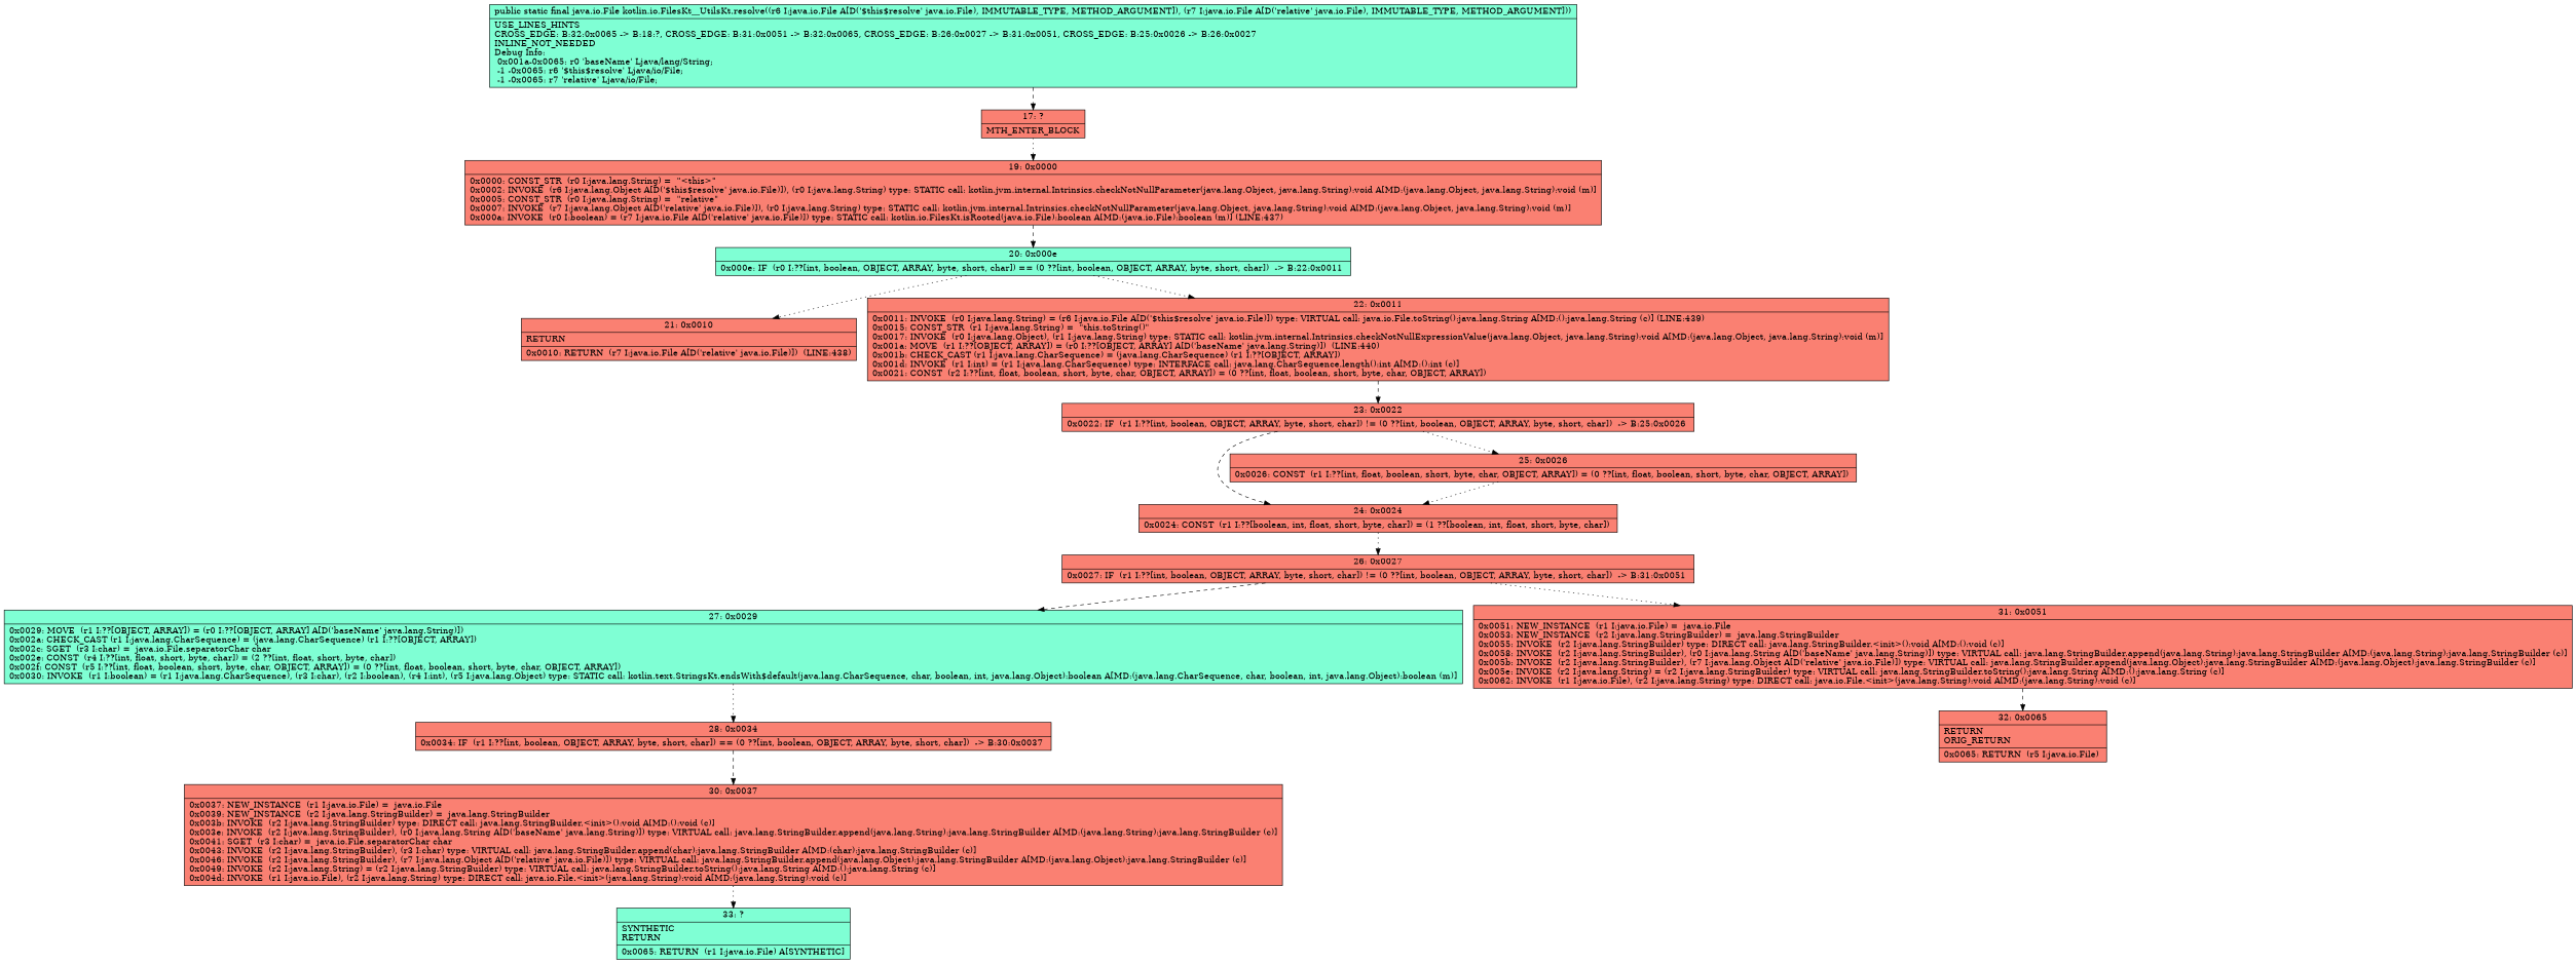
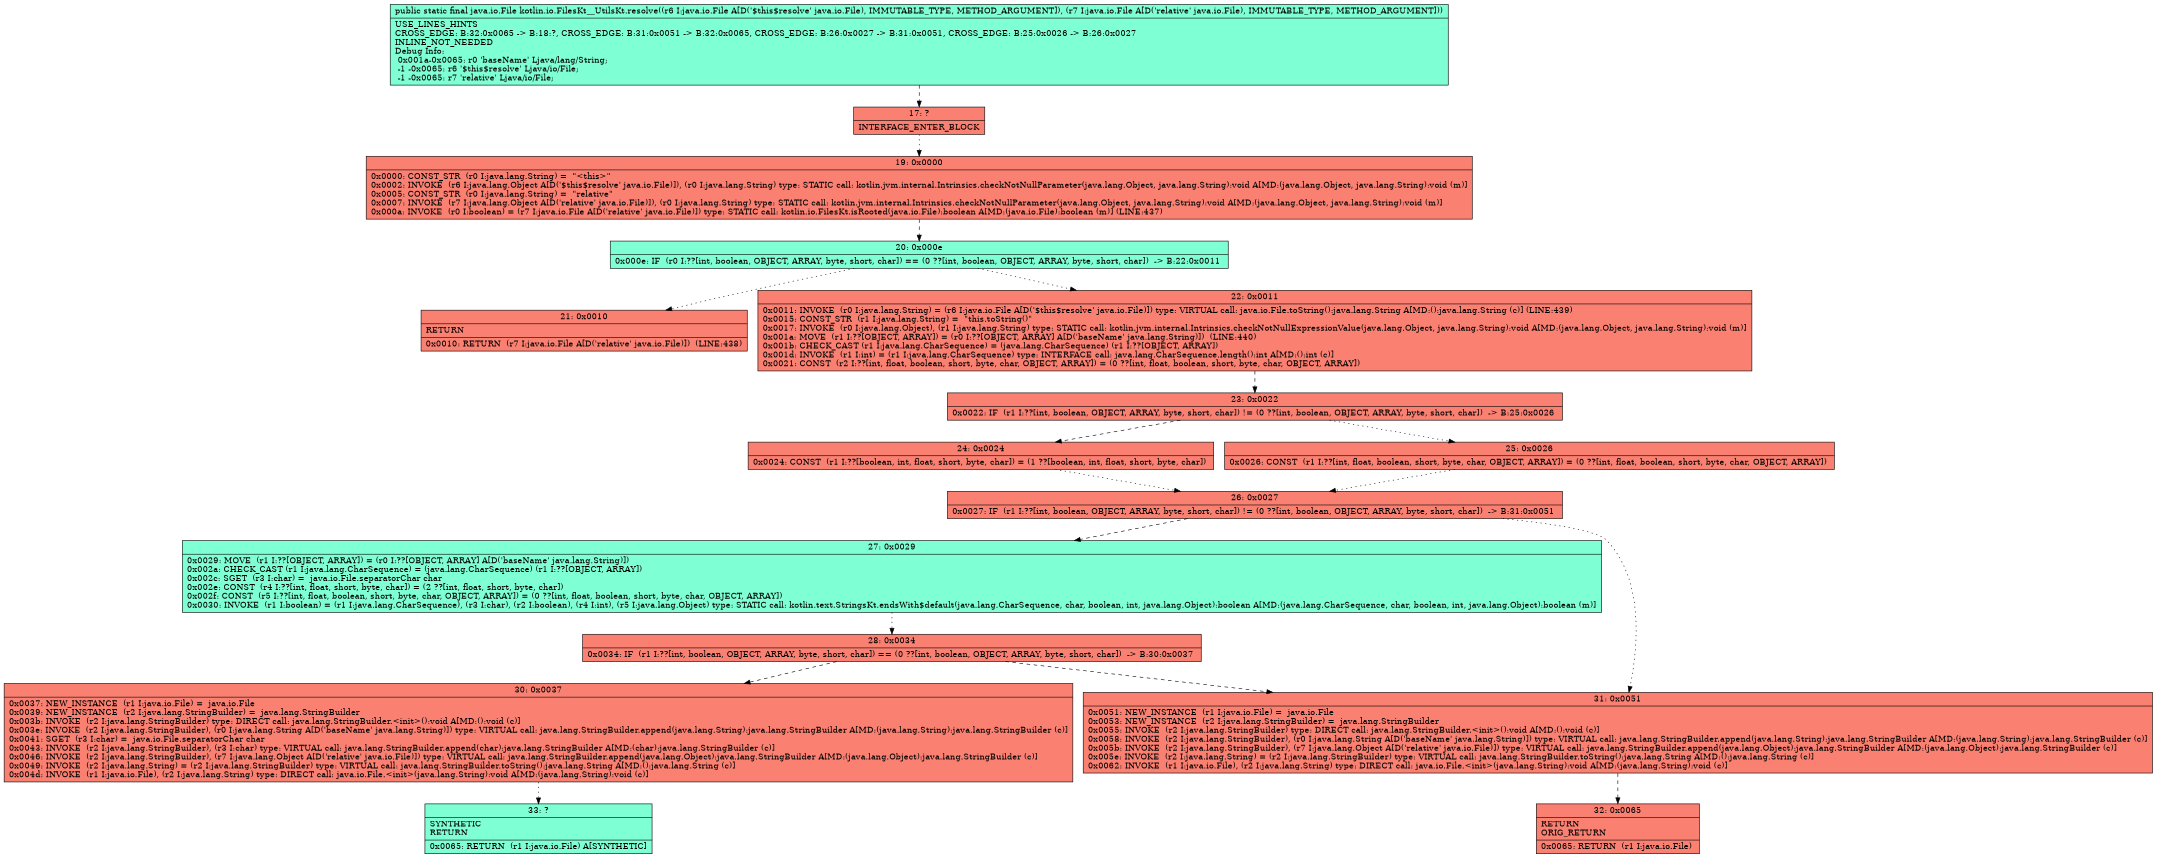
  digraph {
    node [fillcolor=salmon shape=record style=filled]
    edge [style=dotted]
-   n1 [label="{17\:\ ?|MTH_ENTER_BLOCK\l}"]
+   n1 [label="{17\:\ ?|INTERFACE_ENTER_BLOCK\l}"]
    n2 [label="{19\:\ 0x0000|0x0000: CONST_STR  (r0 I:java.lang.String) =  \"\<this\>\" \l0x0002: INVOKE  (r6 I:java.lang.Object A[D('$this$resolve' java.io.File)]), (r0 I:java.lang.String) type: STATIC call: kotlin.jvm.internal.Intrinsics.checkNotNullParameter(java.lang.Object, java.lang.String):void A[MD:(java.lang.Object, java.lang.String):void (m)]\l0x0005: CONST_STR  (r0 I:java.lang.String) =  \"relative\" \l0x0007: INVOKE  (r7 I:java.lang.Object A[D('relative' java.io.File)]), (r0 I:java.lang.String) type: STATIC call: kotlin.jvm.internal.Intrinsics.checkNotNullParameter(java.lang.Object, java.lang.String):void A[MD:(java.lang.Object, java.lang.String):void (m)]\l0x000a: INVOKE  (r0 I:boolean) = (r7 I:java.io.File A[D('relative' java.io.File)]) type: STATIC call: kotlin.io.FilesKt.isRooted(java.io.File):boolean A[MD:(java.io.File):boolean (m)] (LINE:437)\l}"]
    n3 [fillcolor=aquamarine label="{20\:\ 0x000e|0x000e: IF  (r0 I:??[int, boolean, OBJECT, ARRAY, byte, short, char]) == (0 ??[int, boolean, OBJECT, ARRAY, byte, short, char])  \-\> B:22:0x0011 \l}"]
    n4 [label="{21\:\ 0x0010|RETURN\l|0x0010: RETURN  (r7 I:java.io.File A[D('relative' java.io.File)])  (LINE:438)\l}"]
    n5 [label="{22\:\ 0x0011|0x0011: INVOKE  (r0 I:java.lang.String) = (r6 I:java.io.File A[D('$this$resolve' java.io.File)]) type: VIRTUAL call: java.io.File.toString():java.lang.String A[MD:():java.lang.String (c)] (LINE:439)\l0x0015: CONST_STR  (r1 I:java.lang.String) =  \"this.toString()\" \l0x0017: INVOKE  (r0 I:java.lang.Object), (r1 I:java.lang.String) type: STATIC call: kotlin.jvm.internal.Intrinsics.checkNotNullExpressionValue(java.lang.Object, java.lang.String):void A[MD:(java.lang.Object, java.lang.String):void (m)]\l0x001a: MOVE  (r1 I:??[OBJECT, ARRAY]) = (r0 I:??[OBJECT, ARRAY] A[D('baseName' java.lang.String)])  (LINE:440)\l0x001b: CHECK_CAST (r1 I:java.lang.CharSequence) = (java.lang.CharSequence) (r1 I:??[OBJECT, ARRAY]) \l0x001d: INVOKE  (r1 I:int) = (r1 I:java.lang.CharSequence) type: INTERFACE call: java.lang.CharSequence.length():int A[MD:():int (c)]\l0x0021: CONST  (r2 I:??[int, float, boolean, short, byte, char, OBJECT, ARRAY]) = (0 ??[int, float, boolean, short, byte, char, OBJECT, ARRAY]) \l}"]
    n6 [label="{23\:\ 0x0022|0x0022: IF  (r1 I:??[int, boolean, OBJECT, ARRAY, byte, short, char]) != (0 ??[int, boolean, OBJECT, ARRAY, byte, short, char])  \-\> B:25:0x0026 \l}"]
    n7 [label="{24\:\ 0x0024|0x0024: CONST  (r1 I:??[boolean, int, float, short, byte, char]) = (1 ??[boolean, int, float, short, byte, char]) \l}"]
    n8 [label="{25\:\ 0x0026|0x0026: CONST  (r1 I:??[int, float, boolean, short, byte, char, OBJECT, ARRAY]) = (0 ??[int, float, boolean, short, byte, char, OBJECT, ARRAY]) \l}"]
    n9 [label="{26\:\ 0x0027|0x0027: IF  (r1 I:??[int, boolean, OBJECT, ARRAY, byte, short, char]) != (0 ??[int, boolean, OBJECT, ARRAY, byte, short, char])  \-\> B:31:0x0051 \l}"]
    n10 [fillcolor=aquamarine label="{27\:\ 0x0029|0x0029: MOVE  (r1 I:??[OBJECT, ARRAY]) = (r0 I:??[OBJECT, ARRAY] A[D('baseName' java.lang.String)]) \l0x002a: CHECK_CAST (r1 I:java.lang.CharSequence) = (java.lang.CharSequence) (r1 I:??[OBJECT, ARRAY]) \l0x002c: SGET  (r3 I:char) =  java.io.File.separatorChar char \l0x002e: CONST  (r4 I:??[int, float, short, byte, char]) = (2 ??[int, float, short, byte, char]) \l0x002f: CONST  (r5 I:??[int, float, boolean, short, byte, char, OBJECT, ARRAY]) = (0 ??[int, float, boolean, short, byte, char, OBJECT, ARRAY]) \l0x0030: INVOKE  (r1 I:boolean) = (r1 I:java.lang.CharSequence), (r3 I:char), (r2 I:boolean), (r4 I:int), (r5 I:java.lang.Object) type: STATIC call: kotlin.text.StringsKt.endsWith$default(java.lang.CharSequence, char, boolean, int, java.lang.Object):boolean A[MD:(java.lang.CharSequence, char, boolean, int, java.lang.Object):boolean (m)]\l}"]
    n11 [label="{31\:\ 0x0051|0x0051: NEW_INSTANCE  (r1 I:java.io.File) =  java.io.File \l0x0053: NEW_INSTANCE  (r2 I:java.lang.StringBuilder) =  java.lang.StringBuilder \l0x0055: INVOKE  (r2 I:java.lang.StringBuilder) type: DIRECT call: java.lang.StringBuilder.\<init\>():void A[MD:():void (c)]\l0x0058: INVOKE  (r2 I:java.lang.StringBuilder), (r0 I:java.lang.String A[D('baseName' java.lang.String)]) type: VIRTUAL call: java.lang.StringBuilder.append(java.lang.String):java.lang.StringBuilder A[MD:(java.lang.String):java.lang.StringBuilder (c)]\l0x005b: INVOKE  (r2 I:java.lang.StringBuilder), (r7 I:java.lang.Object A[D('relative' java.io.File)]) type: VIRTUAL call: java.lang.StringBuilder.append(java.lang.Object):java.lang.StringBuilder A[MD:(java.lang.Object):java.lang.StringBuilder (c)]\l0x005e: INVOKE  (r2 I:java.lang.String) = (r2 I:java.lang.StringBuilder) type: VIRTUAL call: java.lang.StringBuilder.toString():java.lang.String A[MD:():java.lang.String (c)]\l0x0062: INVOKE  (r1 I:java.io.File), (r2 I:java.lang.String) type: DIRECT call: java.io.File.\<init\>(java.lang.String):void A[MD:(java.lang.String):void (c)]\l}"]
    n12 [label="{28\:\ 0x0034|0x0034: IF  (r1 I:??[int, boolean, OBJECT, ARRAY, byte, short, char]) == (0 ??[int, boolean, OBJECT, ARRAY, byte, short, char])  \-\> B:30:0x0037 \l}"]
-   n13 [label="{32\:\ 0x0065|RETURN\lORIG_RETURN\l|0x0065: RETURN  (r5 I:java.io.File) \l}"]
+   n13 [label="{32\:\ 0x0065|RETURN\lORIG_RETURN\l|0x0065: RETURN  (r1 I:java.io.File) \l}"]
    n14 [label="{30\:\ 0x0037|0x0037: NEW_INSTANCE  (r1 I:java.io.File) =  java.io.File \l0x0039: NEW_INSTANCE  (r2 I:java.lang.StringBuilder) =  java.lang.StringBuilder \l0x003b: INVOKE  (r2 I:java.lang.StringBuilder) type: DIRECT call: java.lang.StringBuilder.\<init\>():void A[MD:():void (c)]\l0x003e: INVOKE  (r2 I:java.lang.StringBuilder), (r0 I:java.lang.String A[D('baseName' java.lang.String)]) type: VIRTUAL call: java.lang.StringBuilder.append(java.lang.String):java.lang.StringBuilder A[MD:(java.lang.String):java.lang.StringBuilder (c)]\l0x0041: SGET  (r3 I:char) =  java.io.File.separatorChar char \l0x0043: INVOKE  (r2 I:java.lang.StringBuilder), (r3 I:char) type: VIRTUAL call: java.lang.StringBuilder.append(char):java.lang.StringBuilder A[MD:(char):java.lang.StringBuilder (c)]\l0x0046: INVOKE  (r2 I:java.lang.StringBuilder), (r7 I:java.lang.Object A[D('relative' java.io.File)]) type: VIRTUAL call: java.lang.StringBuilder.append(java.lang.Object):java.lang.StringBuilder A[MD:(java.lang.Object):java.lang.StringBuilder (c)]\l0x0049: INVOKE  (r2 I:java.lang.String) = (r2 I:java.lang.StringBuilder) type: VIRTUAL call: java.lang.StringBuilder.toString():java.lang.String A[MD:():java.lang.String (c)]\l0x004d: INVOKE  (r1 I:java.io.File), (r2 I:java.lang.String) type: DIRECT call: java.io.File.\<init\>(java.lang.String):void A[MD:(java.lang.String):void (c)]\l}"]
    n15 [fillcolor=aquamarine label="{33\:\ ?|SYNTHETIC\lRETURN\l|0x0065: RETURN  (r1 I:java.io.File) A[SYNTHETIC]\l}"]
    n16 [fillcolor=aquamarine label="{public static final java.io.File kotlin.io.FilesKt__UtilsKt.resolve((r6 I:java.io.File A[D('$this$resolve' java.io.File), IMMUTABLE_TYPE, METHOD_ARGUMENT]), (r7 I:java.io.File A[D('relative' java.io.File), IMMUTABLE_TYPE, METHOD_ARGUMENT]))  | USE_LINES_HINTS\lCROSS_EDGE: B:32:0x0065 \-\> B:18:?, CROSS_EDGE: B:31:0x0051 \-\> B:32:0x0065, CROSS_EDGE: B:26:0x0027 \-\> B:31:0x0051, CROSS_EDGE: B:25:0x0026 \-\> B:26:0x0027\lINLINE_NOT_NEEDED\lDebug Info:\l  0x001a\-0x0065: r0 'baseName' Ljava\/lang\/String;\l  \-1 \-0x0065: r6 '$this$resolve' Ljava\/io\/File;\l  \-1 \-0x0065: r7 'relative' Ljava\/io\/File;\l}"]
    n1 -> n2
    n2 -> n3 [style=dashed]
    n3 -> n4
    n3 -> n5
    n5 -> n6 [style=dashed]
    n6 -> n7 [style=dashed]
    n6 -> n8
    n7 -> n9
-   n8 -> n7
+   n8 -> n9
    n9 -> n10 [style=dashed]
    n9 -> n11
    n10 -> n12
    n11 -> n13 [style=dashed]
+   n12 -> n11 [style=dashed]
    n12 -> n14 [style=dashed]
    n14 -> n15
    n16 -> n1 [style=dashed]
  }
